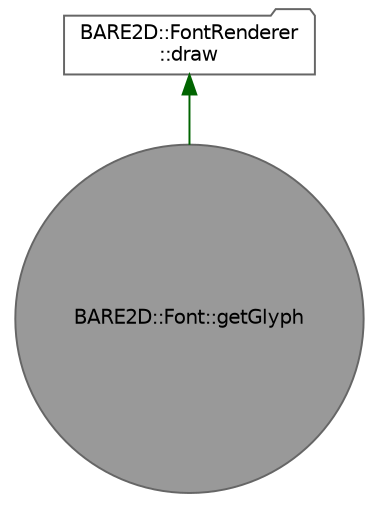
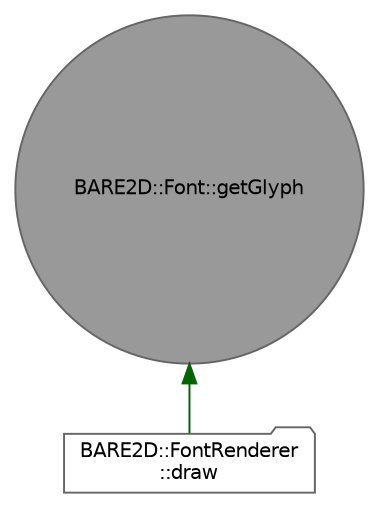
  digraph {
    rankdir=TB
    node [fontname=Helvetica fontsize=10 style=filled]
    n1 [color=gray40 fillcolor=grey60 fontcolor=black height=0.2 label="BARE2D::Font::getGlyph" shape=circle width=0.4]
    n2 [color=grey40 fillcolor=white height=0.2 label="BARE2D::FontRenderer\l::draw" shape=folder width=0.4]
-   n2 -> n1 [color=darkgreen dir=back fontname=Helvetica fontsize=10 labelfontname=Helvetica labelfontsize=10 style=solid]
+   n1 -> n2 [color=darkgreen dir=back fontname=Helvetica fontsize=10 labelfontname=Helvetica labelfontsize=10 style=solid]
  }
